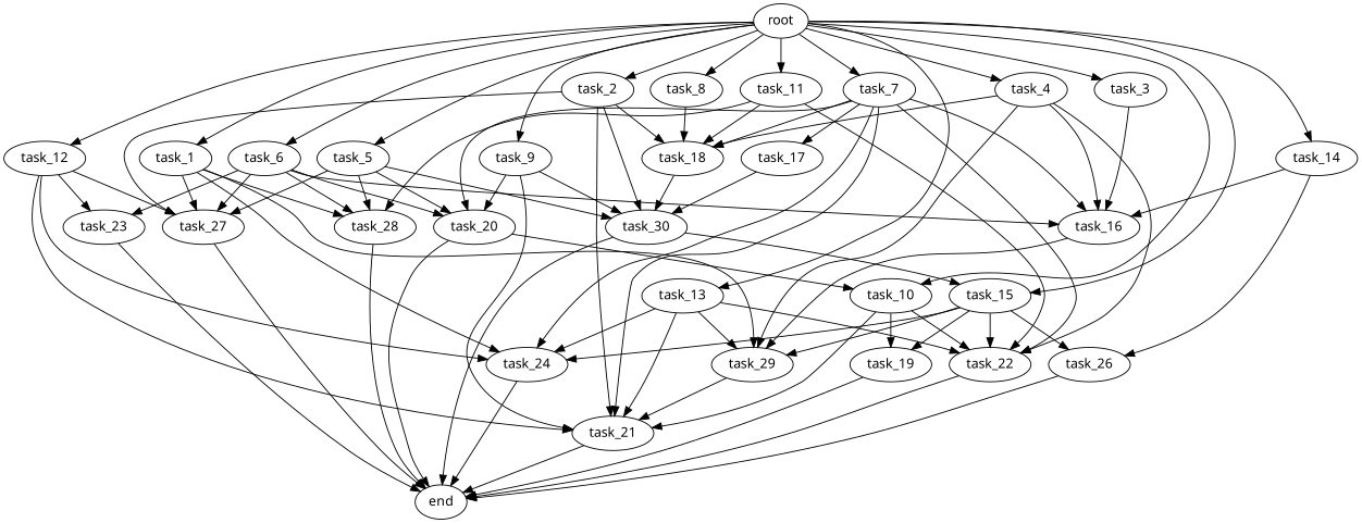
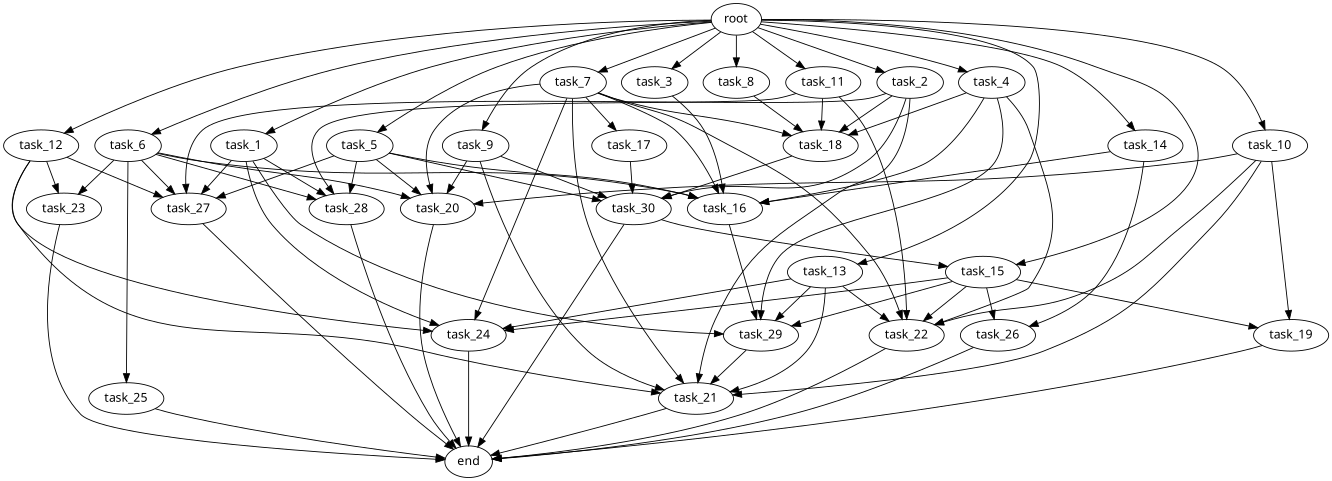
  digraph {
    fontname="Noto Sans"
    node [fontname="Noto Sans"]
    edge [fontname="Noto Sans"]
    root
    task_1
    task_2
    task_3
    task_4
    task_5
    task_6
    task_7
    task_8
    task_9
    task_10
    task_11
    task_12
    task_13
    task_14
    task_15
    task_24
    task_27
    task_28
    task_29
    task_18
    task_21
    task_30
    task_16
    task_22
    task_20
    task_23
+   task_25
    task_17
    task_19
    task_26
    end
    root -> task_1
    root -> task_2
    root -> task_3
    root -> task_4
    root -> task_5
    root -> task_6
    root -> task_7
    root -> task_8
    root -> task_9
    root -> task_10
    root -> task_11
    root -> task_12
    root -> task_13
    root -> task_14
    root -> task_15
    task_1 -> task_24
    task_1 -> task_27
    task_1 -> task_28
    task_1 -> task_29
    task_2 -> task_27
    task_2 -> task_18
    task_2 -> task_21
    task_2 -> task_30
    task_3 -> task_16
    task_4 -> task_29
    task_4 -> task_18
    task_4 -> task_16
    task_4 -> task_22
    task_5 -> task_27
    task_5 -> task_28
    task_5 -> task_30
+   task_5 -> task_16
    task_5 -> task_20
    task_6 -> task_27
    task_6 -> task_28
    task_6 -> task_16
    task_6 -> task_20
    task_6 -> task_23
+   task_6 -> task_25
    task_7 -> task_24
    task_7 -> task_18
    task_7 -> task_21
    task_7 -> task_16
    task_7 -> task_22
    task_7 -> task_20
    task_7 -> task_17
    task_8 -> task_18
    task_9 -> task_21
    task_9 -> task_30
    task_9 -> task_20
    task_10 -> task_21
    task_10 -> task_22
-   task_20 -> task_10
+   task_10 -> task_20
    task_10 -> task_19
    task_11 -> task_28
    task_11 -> task_18
    task_11 -> task_22
    task_12 -> task_24
    task_12 -> task_27
    task_12 -> task_21
    task_12 -> task_23
    task_13 -> task_24
    task_13 -> task_29
    task_13 -> task_21
    task_13 -> task_22
    task_14 -> task_16
    task_14 -> task_26
    task_15 -> task_24
    task_15 -> task_29
    task_15 -> task_22
    task_15 -> task_19
    task_15 -> task_26
    task_24 -> end
    task_27 -> end
    task_28 -> end
    task_29 -> task_21
    task_18 -> task_30
    task_21 -> end
    task_30 -> task_15
    task_30 -> end
    task_16 -> task_29
    task_22 -> end
    task_20 -> end
    task_23 -> end
+   task_25 -> end
    task_17 -> task_30
    task_19 -> end
    task_26 -> end
  }
